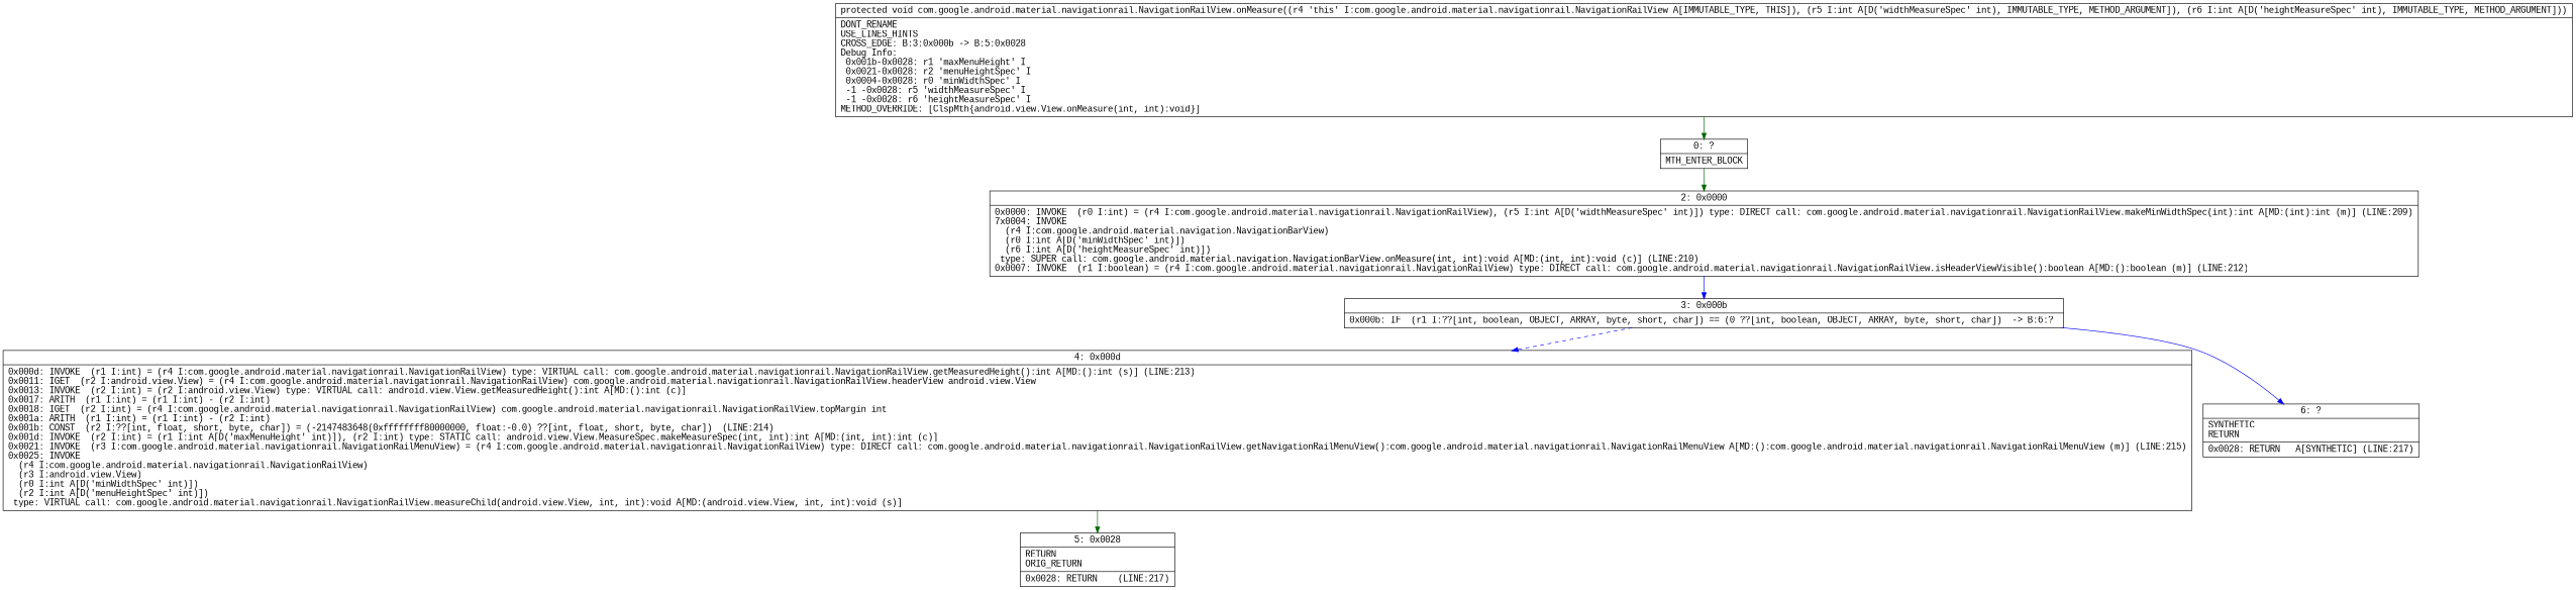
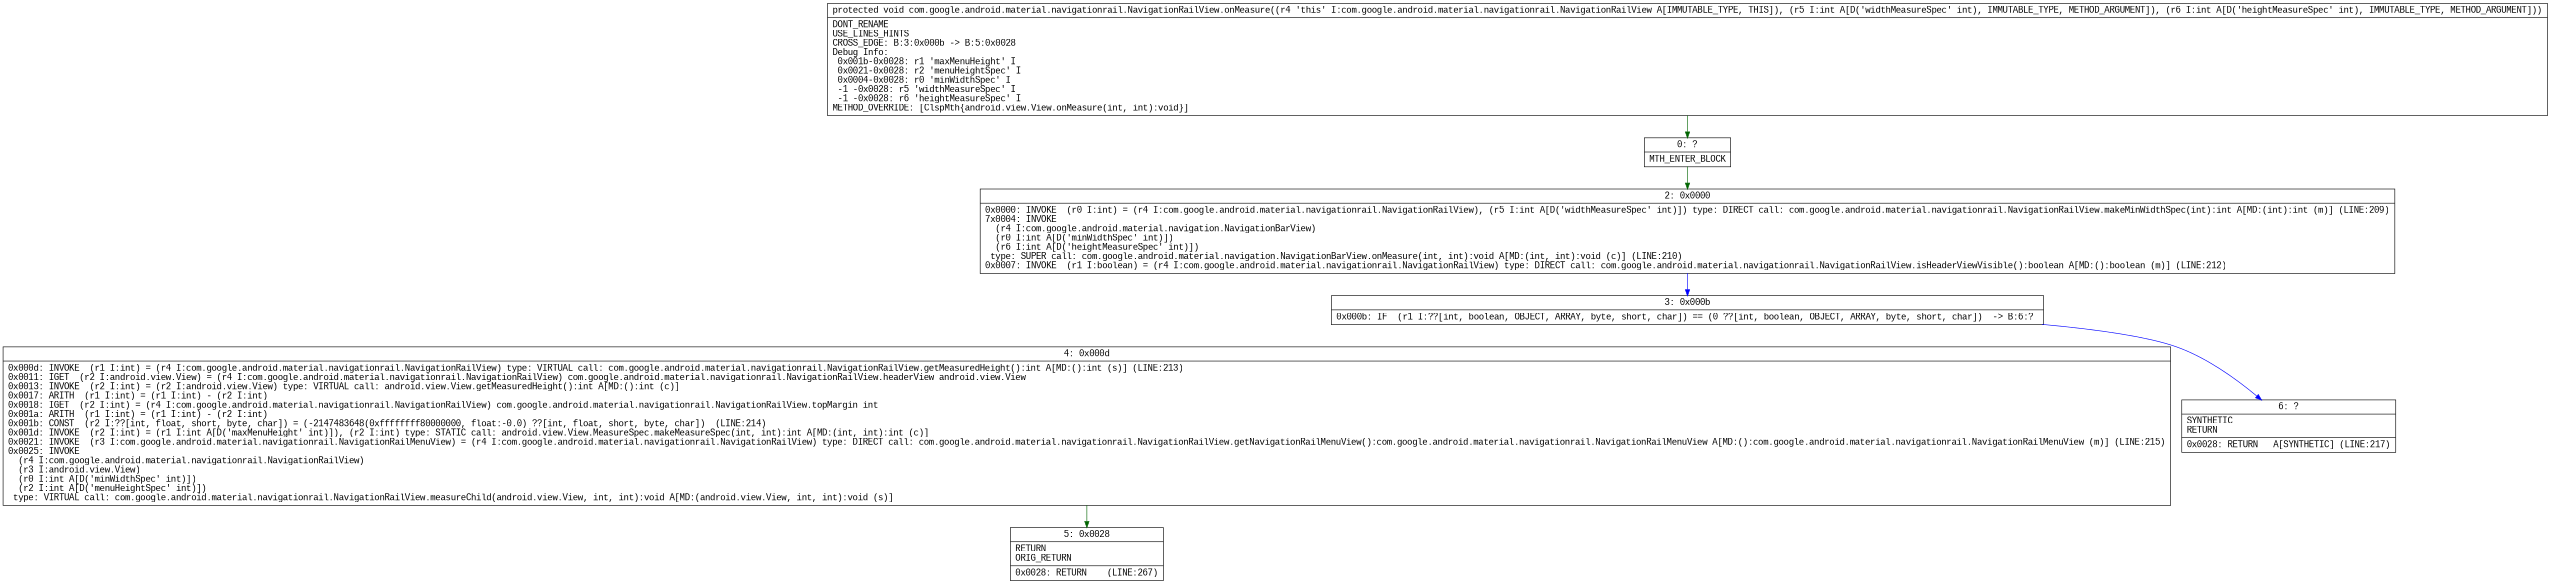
  digraph {
    fontname="Liberation Mono"
    node [fontname="Liberation Mono" shape=record]
    edge [color=darkgreen fontname="Liberation Mono"]
    n1 [label="{0\:\ ?|MTH_ENTER_BLOCK\l}"]
    n2 [label="{2\:\ 0x0000|0x0000: INVOKE  (r0 I:int) = (r4 I:com.google.android.material.navigationrail.NavigationRailView), (r5 I:int A[D('widthMeasureSpec' int)]) type: DIRECT call: com.google.android.material.navigationrail.NavigationRailView.makeMinWidthSpec(int):int A[MD:(int):int (m)] (LINE:209)\l7x0004: INVOKE  \l  (r4 I:com.google.android.material.navigation.NavigationBarView)\l  (r0 I:int A[D('minWidthSpec' int)])\l  (r6 I:int A[D('heightMeasureSpec' int)])\l type: SUPER call: com.google.android.material.navigation.NavigationBarView.onMeasure(int, int):void A[MD:(int, int):void (c)] (LINE:210)\l0x0007: INVOKE  (r1 I:boolean) = (r4 I:com.google.android.material.navigationrail.NavigationRailView) type: DIRECT call: com.google.android.material.navigationrail.NavigationRailView.isHeaderViewVisible():boolean A[MD:():boolean (m)] (LINE:212)\l}"]
    n3 [label="{3\:\ 0x000b|0x000b: IF  (r1 I:??[int, boolean, OBJECT, ARRAY, byte, short, char]) == (0 ??[int, boolean, OBJECT, ARRAY, byte, short, char])  \-\> B:6:? \l}"]
    n4 [label="{4\:\ 0x000d|0x000d: INVOKE  (r1 I:int) = (r4 I:com.google.android.material.navigationrail.NavigationRailView) type: VIRTUAL call: com.google.android.material.navigationrail.NavigationRailView.getMeasuredHeight():int A[MD:():int (s)] (LINE:213)\l0x0011: IGET  (r2 I:android.view.View) = (r4 I:com.google.android.material.navigationrail.NavigationRailView) com.google.android.material.navigationrail.NavigationRailView.headerView android.view.View \l0x0013: INVOKE  (r2 I:int) = (r2 I:android.view.View) type: VIRTUAL call: android.view.View.getMeasuredHeight():int A[MD:():int (c)]\l0x0017: ARITH  (r1 I:int) = (r1 I:int) \- (r2 I:int) \l0x0018: IGET  (r2 I:int) = (r4 I:com.google.android.material.navigationrail.NavigationRailView) com.google.android.material.navigationrail.NavigationRailView.topMargin int \l0x001a: ARITH  (r1 I:int) = (r1 I:int) \- (r2 I:int) \l0x001b: CONST  (r2 I:??[int, float, short, byte, char]) = (\-2147483648(0xffffffff80000000, float:\-0.0) ??[int, float, short, byte, char])  (LINE:214)\l0x001d: INVOKE  (r2 I:int) = (r1 I:int A[D('maxMenuHeight' int)]), (r2 I:int) type: STATIC call: android.view.View.MeasureSpec.makeMeasureSpec(int, int):int A[MD:(int, int):int (c)]\l0x0021: INVOKE  (r3 I:com.google.android.material.navigationrail.NavigationRailMenuView) = (r4 I:com.google.android.material.navigationrail.NavigationRailView) type: DIRECT call: com.google.android.material.navigationrail.NavigationRailView.getNavigationRailMenuView():com.google.android.material.navigationrail.NavigationRailMenuView A[MD:():com.google.android.material.navigationrail.NavigationRailMenuView (m)] (LINE:215)\l0x0025: INVOKE  \l  (r4 I:com.google.android.material.navigationrail.NavigationRailView)\l  (r3 I:android.view.View)\l  (r0 I:int A[D('minWidthSpec' int)])\l  (r2 I:int A[D('menuHeightSpec' int)])\l type: VIRTUAL call: com.google.android.material.navigationrail.NavigationRailView.measureChild(android.view.View, int, int):void A[MD:(android.view.View, int, int):void (s)]\l}"]
    n5 [label="{6\:\ ?|SYNTHETIC\lRETURN\l|0x0028: RETURN   A[SYNTHETIC] (LINE:217)\l}"]
-   n6 [label="{5\:\ 0x0028|RETURN\lORIG_RETURN\l|0x0028: RETURN    (LINE:217)\l}"]
+   n6 [label="{5\:\ 0x0028|RETURN\lORIG_RETURN\l|0x0028: RETURN    (LINE:267)\l}"]
    n7 [label="{protected void com.google.android.material.navigationrail.NavigationRailView.onMeasure((r4 'this' I:com.google.android.material.navigationrail.NavigationRailView A[IMMUTABLE_TYPE, THIS]), (r5 I:int A[D('widthMeasureSpec' int), IMMUTABLE_TYPE, METHOD_ARGUMENT]), (r6 I:int A[D('heightMeasureSpec' int), IMMUTABLE_TYPE, METHOD_ARGUMENT]))  | DONT_RENAME\lUSE_LINES_HINTS\lCROSS_EDGE: B:3:0x000b \-\> B:5:0x0028\lDebug Info:\l  0x001b\-0x0028: r1 'maxMenuHeight' I\l  0x0021\-0x0028: r2 'menuHeightSpec' I\l  0x0004\-0x0028: r0 'minWidthSpec' I\l  \-1 \-0x0028: r5 'widthMeasureSpec' I\l  \-1 \-0x0028: r6 'heightMeasureSpec' I\lMETHOD_OVERRIDE: [ClspMth\{android.view.View.onMeasure(int, int):void\}]\l}"]
    n1 -> n2
    n2 -> n3 [color=blue]
-   n3 -> n4 [color=blue style=dashed]
    n3 -> n5 [color=blue]
    n4 -> n6
    n7 -> n1
  }
